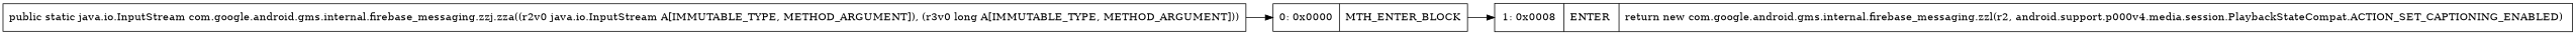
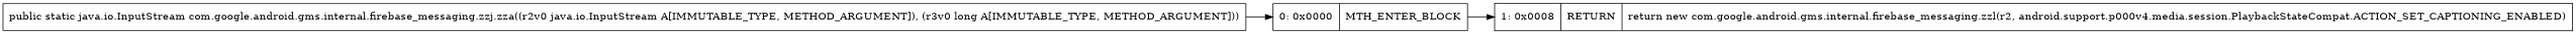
  digraph {
    rankdir=LR
    node [shape=record]
    n1 [label="{0\:\ 0x0000|MTH_ENTER_BLOCK\l}"]
-   n2 [label="{1\:\ 0x0008|ENTER\l|return new com.google.android.gms.internal.firebase_messaging.zzl(r2, android.support.p000v4.media.session.PlaybackStateCompat.ACTION_SET_CAPTIONING_ENABLED)\l}"]
+   n2 [label="{1\:\ 0x0008|RETURN\l|return new com.google.android.gms.internal.firebase_messaging.zzl(r2, android.support.p000v4.media.session.PlaybackStateCompat.ACTION_SET_CAPTIONING_ENABLED)\l}"]
    n3 [label="{public static java.io.InputStream com.google.android.gms.internal.firebase_messaging.zzj.zza((r2v0 java.io.InputStream A[IMMUTABLE_TYPE, METHOD_ARGUMENT]), (r3v0 long A[IMMUTABLE_TYPE, METHOD_ARGUMENT])) }"]
    n1 -> n2
    n3 -> n1
  }
